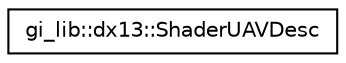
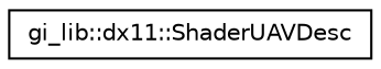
  digraph {
    rankdir=TB
-   n1 [color=black fillcolor=white fontname=Helvetica fontsize=10 height=0.2 label="gi_lib::dx13::ShaderUAVDesc" shape=record style=filled width=0.4]
+   n1 [color=black fillcolor=white fontname=Helvetica fontsize=10 height=0.2 label="gi_lib::dx11::ShaderUAVDesc" shape=record style=filled width=0.4]
  }
